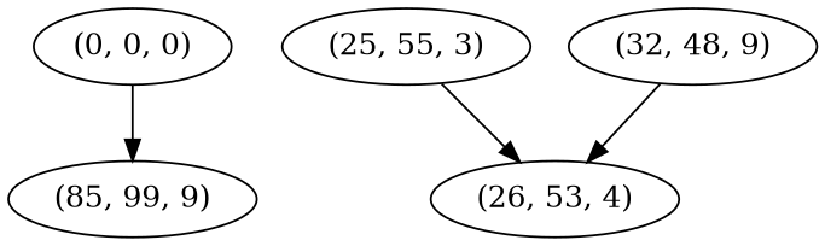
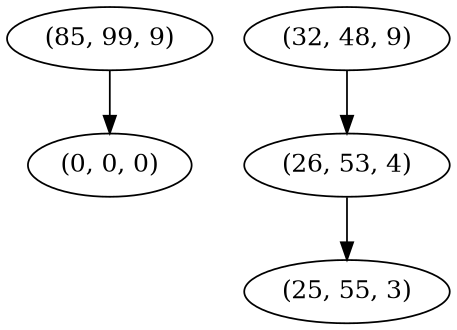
  digraph {
    "(0, 0, 0)"
    "(85, 99, 9)"
    "(25, 55, 3)"
    "(26, 53, 4)"
    "(32, 48, 9)"
-   "(0, 0, 0)" -> "(85, 99, 9)"
-   "(25, 55, 3)" -> "(26, 53, 4)"
+   "(85, 99, 9)" -> "(0, 0, 0)"
+   "(26, 53, 4)" -> "(25, 55, 3)"
    "(32, 48, 9)" -> "(26, 53, 4)"
  }
